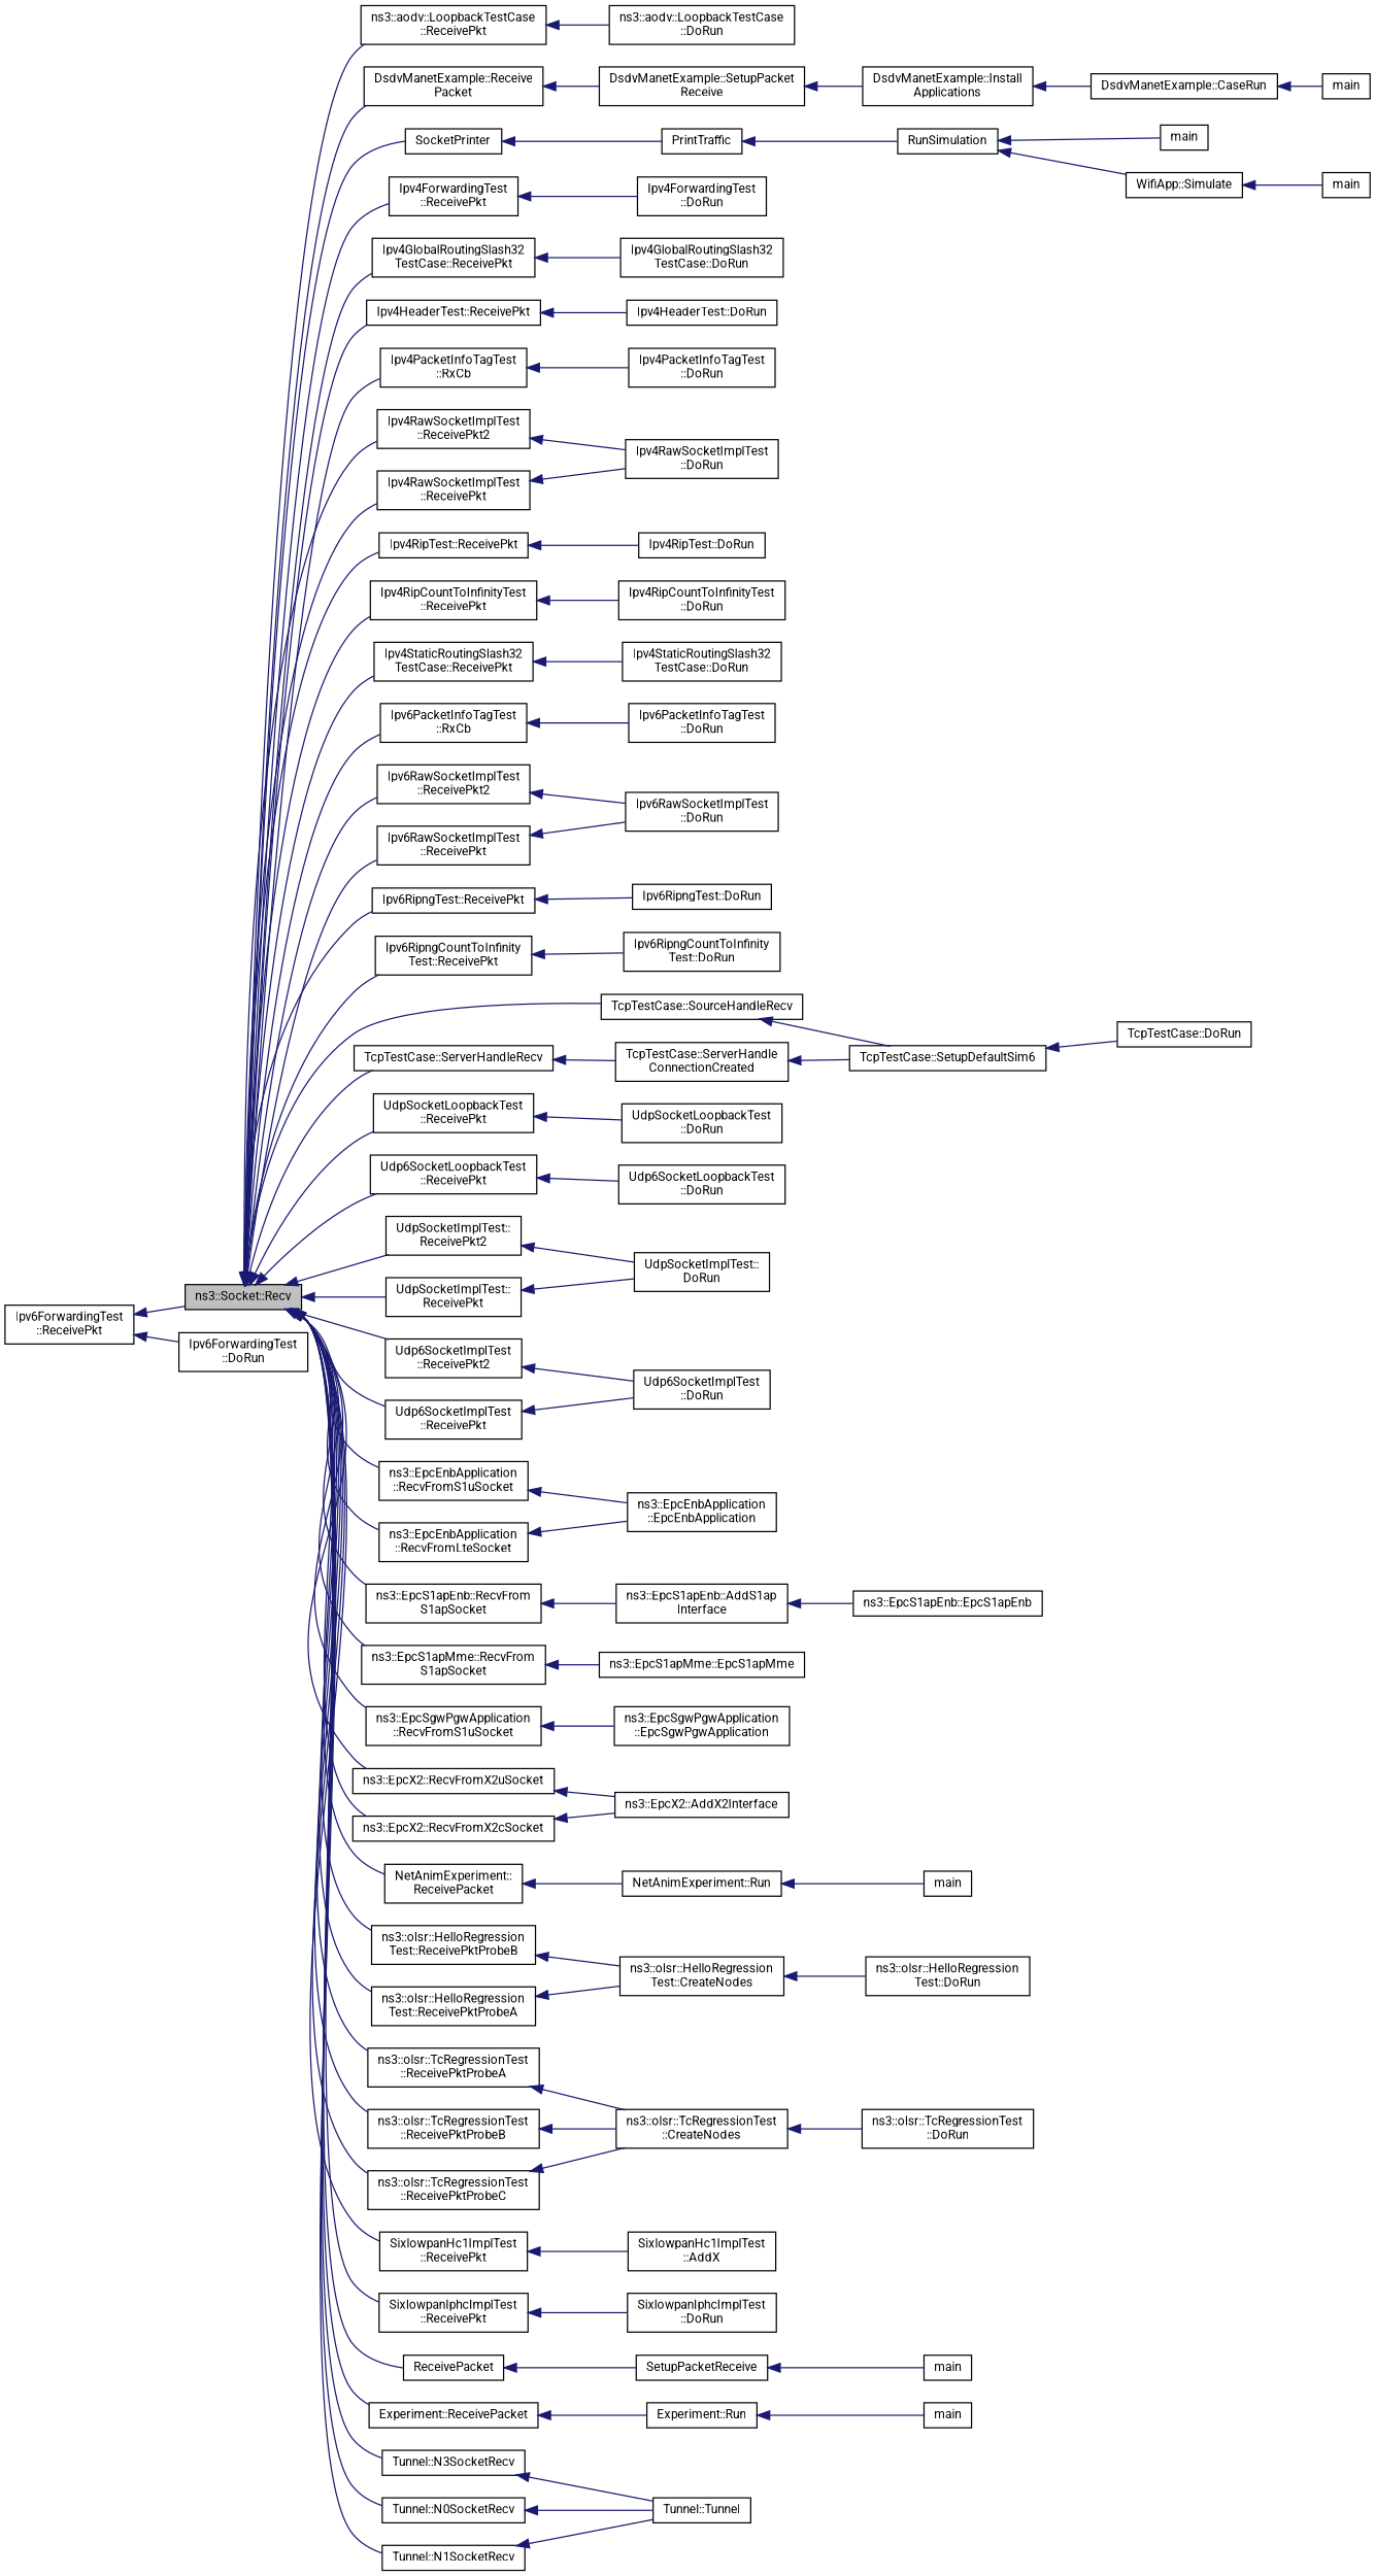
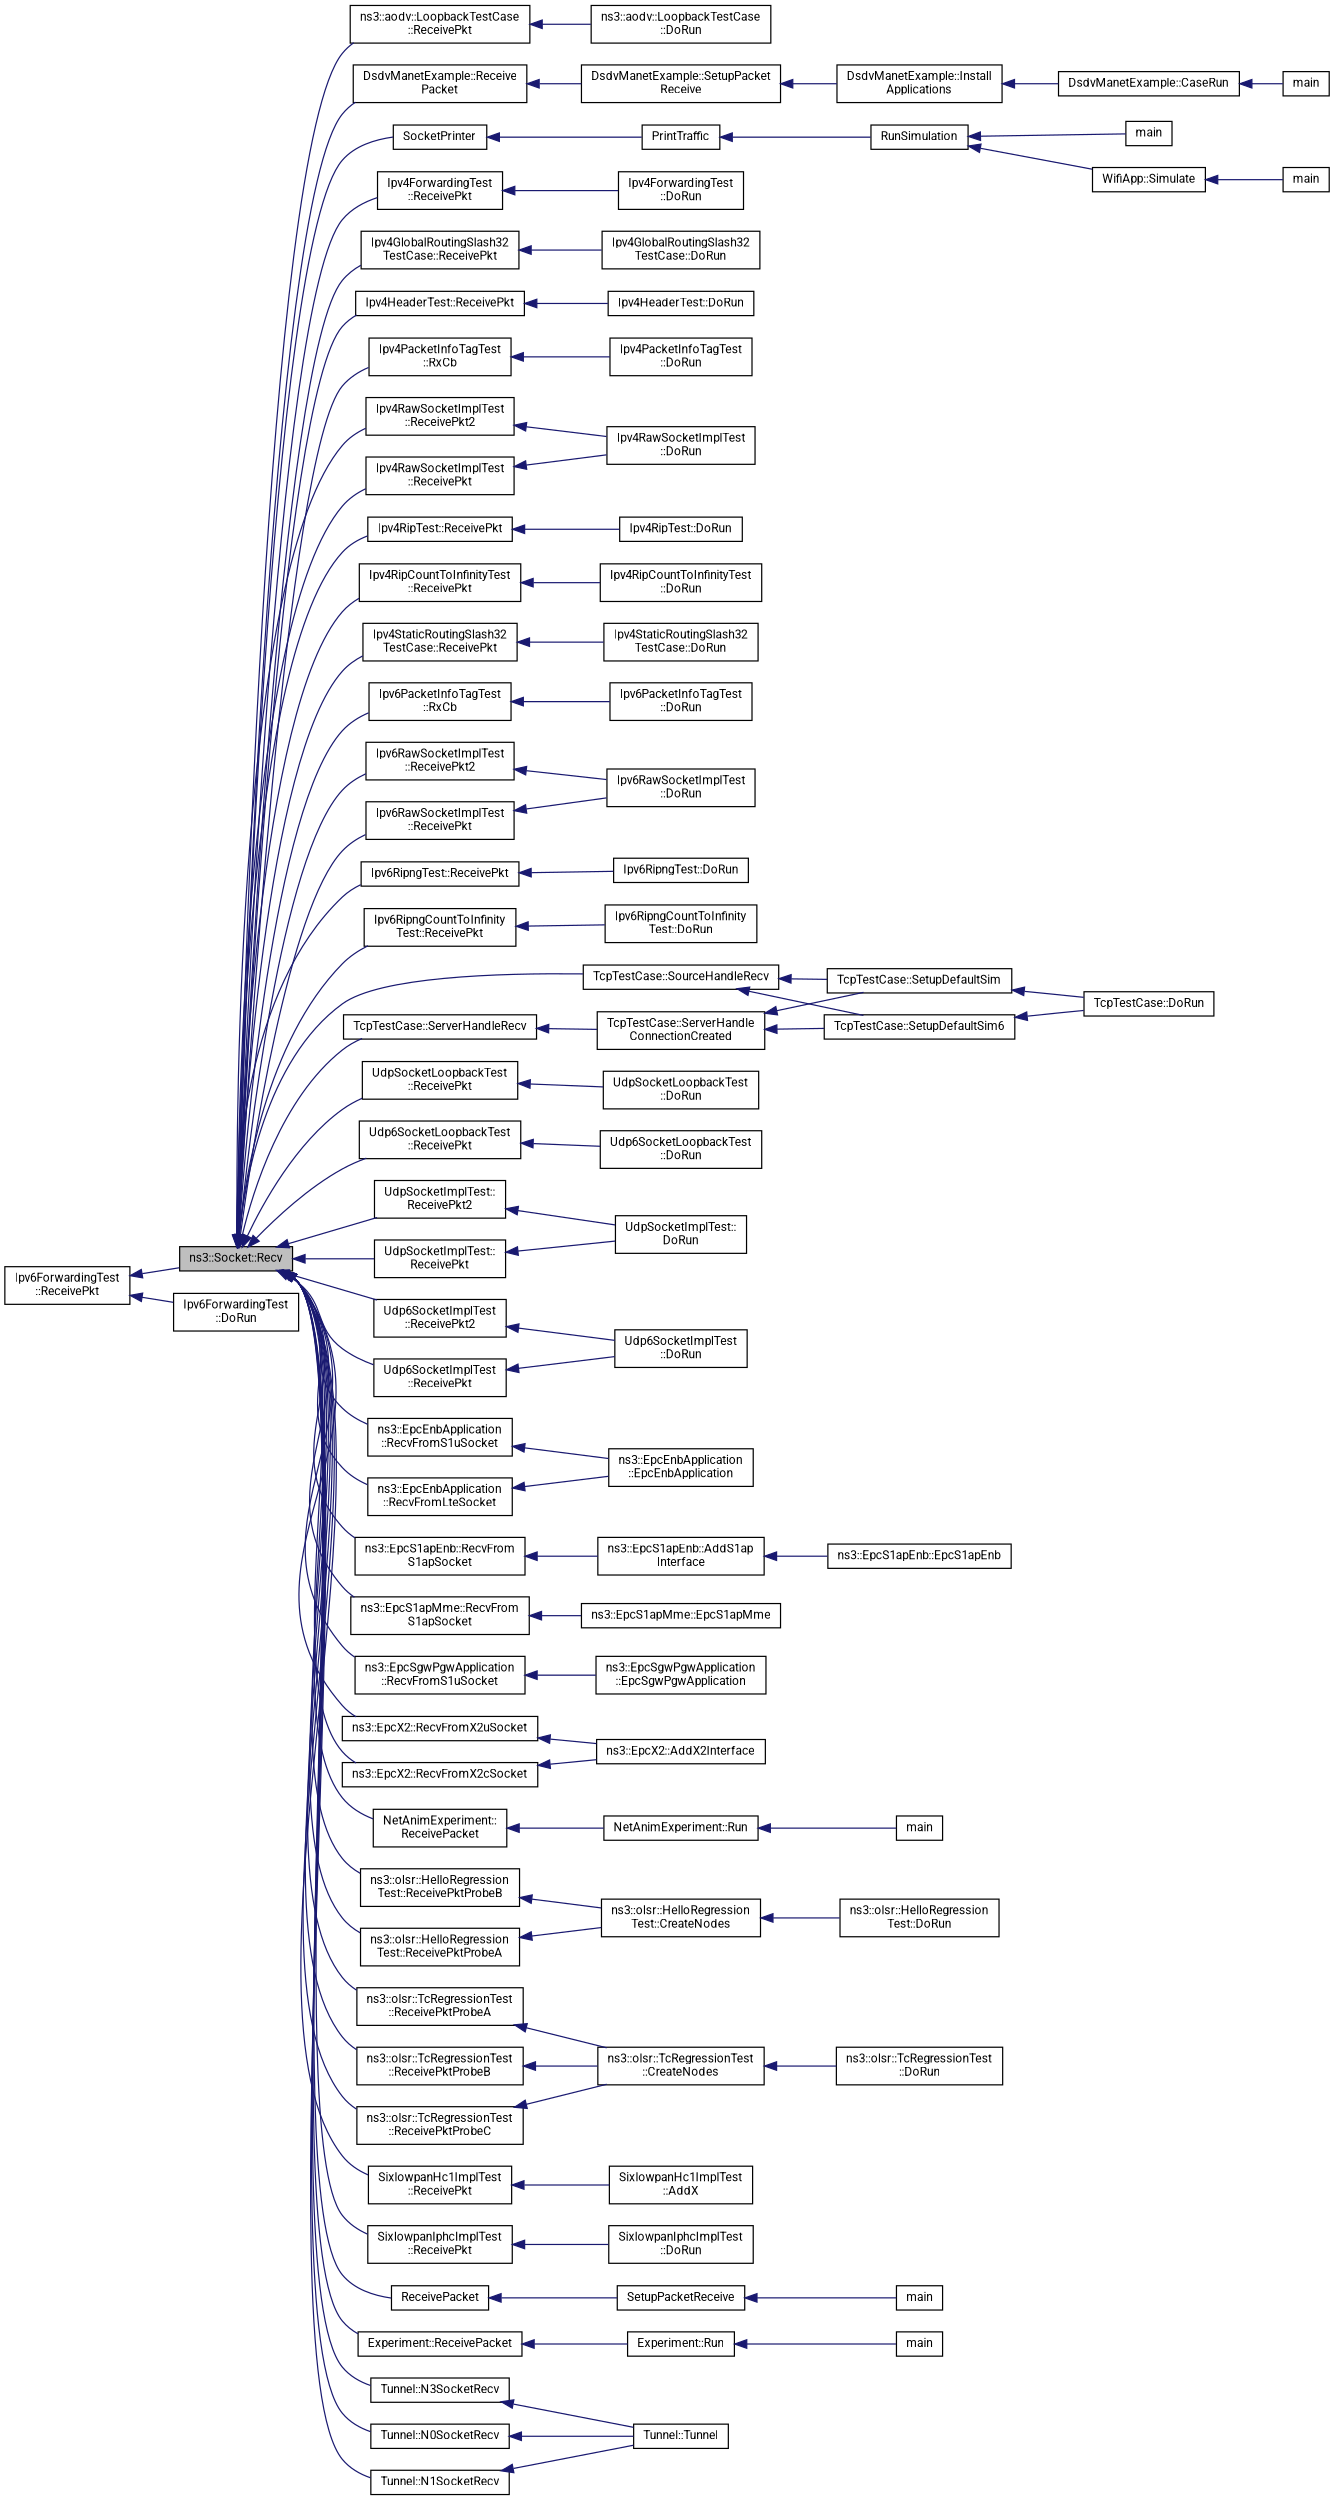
  digraph {
    fontname=Roboto
    rankdir=LR
    node [color=black fillcolor=white fontname=Roboto fontsize=10 shape=record style=filled]
    edge [color=midnightblue dir=back fontname=Roboto fontsize=10 labelfontname=Helvetica labelfontsize=10 style=solid]
    n1 [fillcolor=grey75 fontcolor=black height=0.2 label="ns3::Socket::Recv" width=0.4]
    n2 [height=0.2 label="ns3::aodv::LoopbackTestCase\l::ReceivePkt" width=0.4]
    n3 [height=0.2 label="DsdvManetExample::Receive\lPacket" width=0.4]
    n4 [height=0.2 label=SocketPrinter width=0.4]
    n5 [height=0.2 label="Ipv4ForwardingTest\l::ReceivePkt" width=0.4]
    n6 [height=0.2 label="Ipv4GlobalRoutingSlash32\lTestCase::ReceivePkt" width=0.4]
    n7 [height=0.2 label="Ipv4HeaderTest::ReceivePkt" width=0.4]
    n8 [height=0.2 label="Ipv4PacketInfoTagTest\l::RxCb" width=0.4]
    n9 [height=0.2 label="Ipv4RawSocketImplTest\l::ReceivePkt" width=0.4]
    n10 [height=0.2 label="Ipv4RawSocketImplTest\l::ReceivePkt2" width=0.4]
    n11 [height=0.2 label="Ipv4RipTest::ReceivePkt" width=0.4]
    n12 [height=0.2 label="Ipv4RipCountToInfinityTest\l::ReceivePkt" width=0.4]
    n13 [height=0.2 label="Ipv4StaticRoutingSlash32\lTestCase::ReceivePkt" width=0.4]
    n14 [height=0.2 label="Ipv6PacketInfoTagTest\l::RxCb" width=0.4]
    n15 [height=0.2 label="Ipv6RawSocketImplTest\l::ReceivePkt" width=0.4]
    n16 [height=0.2 label="Ipv6RawSocketImplTest\l::ReceivePkt2" width=0.4]
    n17 [height=0.2 label="Ipv6RipngTest::ReceivePkt" width=0.4]
    n18 [height=0.2 label="Ipv6RipngCountToInfinity\lTest::ReceivePkt" width=0.4]
    n19 [height=0.2 label="TcpTestCase::ServerHandleRecv" width=0.4]
    n20 [height=0.2 label="TcpTestCase::SourceHandleRecv" width=0.4]
    n21 [height=0.2 label="UdpSocketLoopbackTest\l::ReceivePkt" width=0.4]
    n22 [height=0.2 label="Udp6SocketLoopbackTest\l::ReceivePkt" width=0.4]
    n23 [height=0.2 label="UdpSocketImplTest::\lReceivePkt" width=0.4]
    n24 [height=0.2 label="UdpSocketImplTest::\lReceivePkt2" width=0.4]
    n25 [height=0.2 label="Udp6SocketImplTest\l::ReceivePkt" width=0.4]
    n26 [height=0.2 label="Udp6SocketImplTest\l::ReceivePkt2" width=0.4]
    n27 [height=0.2 label="ns3::EpcEnbApplication\l::RecvFromLteSocket" width=0.4]
    n28 [height=0.2 label="ns3::EpcEnbApplication\l::RecvFromS1uSocket" width=0.4]
    n29 [height=0.2 label="ns3::EpcS1apEnb::RecvFrom\lS1apSocket" width=0.4]
    n30 [height=0.2 label="ns3::EpcS1apMme::RecvFrom\lS1apSocket" width=0.4]
    n31 [height=0.2 label="ns3::EpcSgwPgwApplication\l::RecvFromS1uSocket" width=0.4]
    n32 [height=0.2 label="ns3::EpcX2::RecvFromX2cSocket" width=0.4]
    n33 [height=0.2 label="ns3::EpcX2::RecvFromX2uSocket" width=0.4]
    n34 [height=0.2 label="NetAnimExperiment::\lReceivePacket" width=0.4]
    n35 [height=0.2 label="ns3::olsr::HelloRegression\lTest::ReceivePktProbeA" width=0.4]
    n36 [height=0.2 label="ns3::olsr::HelloRegression\lTest::ReceivePktProbeB" width=0.4]
    n37 [height=0.2 label="ns3::olsr::TcRegressionTest\l::ReceivePktProbeA" width=0.4]
    n38 [height=0.2 label="ns3::olsr::TcRegressionTest\l::ReceivePktProbeB" width=0.4]
    n39 [height=0.2 label="ns3::olsr::TcRegressionTest\l::ReceivePktProbeC" width=0.4]
    n40 [height=0.2 label="SixlowpanHc1ImplTest\l::ReceivePkt" width=0.4]
    n41 [height=0.2 label="SixlowpanIphcImplTest\l::ReceivePkt" width=0.4]
    n42 [height=0.2 label=ReceivePacket width=0.4]
    n43 [height=0.2 label="Experiment::ReceivePacket" width=0.4]
    n44 [height=0.2 label="Tunnel::N3SocketRecv" width=0.4]
    n45 [height=0.2 label="Tunnel::N0SocketRecv" width=0.4]
    n46 [height=0.2 label="Tunnel::N1SocketRecv" width=0.4]
    n47 [height=0.2 label="ns3::aodv::LoopbackTestCase\l::DoRun" width=0.4]
    n48 [height=0.2 label="DsdvManetExample::SetupPacket\lReceive" width=0.4]
    n49 [height=0.2 label=PrintTraffic width=0.4]
    n50 [height=0.2 label="Ipv4ForwardingTest\l::DoRun" width=0.4]
    n51 [height=0.2 label="Ipv4GlobalRoutingSlash32\lTestCase::DoRun" width=0.4]
    n52 [height=0.2 label="Ipv4HeaderTest::DoRun" width=0.4]
    n53 [height=0.2 label="Ipv4PacketInfoTagTest\l::DoRun" width=0.4]
    n54 [height=0.2 label="Ipv4RawSocketImplTest\l::DoRun" width=0.4]
    n55 [height=0.2 label="Ipv4RipTest::DoRun" width=0.4]
    n56 [height=0.2 label="Ipv4RipCountToInfinityTest\l::DoRun" width=0.4]
    n57 [height=0.2 label="Ipv4StaticRoutingSlash32\lTestCase::DoRun" width=0.4]
    n58 [height=0.2 label="Ipv6ForwardingTest\l::ReceivePkt" width=0.4]
    n59 [height=0.2 label="Ipv6ForwardingTest\l::DoRun" width=0.4]
    n60 [height=0.2 label="Ipv6PacketInfoTagTest\l::DoRun" width=0.4]
    n61 [height=0.2 label="Ipv6RawSocketImplTest\l::DoRun" width=0.4]
    n62 [height=0.2 label="Ipv6RipngTest::DoRun" width=0.4]
    n63 [height=0.2 label="Ipv6RipngCountToInfinity\lTest::DoRun" width=0.4]
    n64 [height=0.2 label="TcpTestCase::ServerHandle\lConnectionCreated" width=0.4]
+   n65 [height=0.2 label="TcpTestCase::SetupDefaultSim" width=0.4]
    n66 [height=0.2 label="TcpTestCase::SetupDefaultSim6" width=0.4]
    n67 [height=0.2 label="UdpSocketLoopbackTest\l::DoRun" width=0.4]
    n68 [height=0.2 label="Udp6SocketLoopbackTest\l::DoRun" width=0.4]
    n69 [height=0.2 label="UdpSocketImplTest::\lDoRun" width=0.4]
    n70 [height=0.2 label="Udp6SocketImplTest\l::DoRun" width=0.4]
    n71 [height=0.2 label="ns3::EpcEnbApplication\l::EpcEnbApplication" width=0.4]
    n72 [height=0.2 label="ns3::EpcS1apEnb::AddS1ap\lInterface" width=0.4]
    n73 [height=0.2 label="ns3::EpcS1apMme::EpcS1apMme" width=0.4]
    n74 [height=0.2 label="ns3::EpcSgwPgwApplication\l::EpcSgwPgwApplication" width=0.4]
    n75 [height=0.2 label="ns3::EpcX2::AddX2Interface" width=0.4]
    n76 [height=0.2 label="NetAnimExperiment::Run" width=0.4]
    n77 [height=0.2 label="ns3::olsr::HelloRegression\lTest::CreateNodes" width=0.4]
    n78 [height=0.2 label="ns3::olsr::TcRegressionTest\l::CreateNodes" width=0.4]
    n79 [height=0.2 label="SixlowpanHc1ImplTest\l::AddX" width=0.4]
    n80 [height=0.2 label="SixlowpanIphcImplTest\l::DoRun" width=0.4]
    n81 [height=0.2 label=SetupPacketReceive width=0.4]
    n82 [height=0.2 label="Experiment::Run" width=0.4]
    n83 [height=0.2 label="Tunnel::Tunnel" width=0.4]
    n84 [height=0.2 label="DsdvManetExample::Install\lApplications" width=0.4]
    n85 [height=0.2 label="DsdvManetExample::CaseRun" width=0.4]
    n86 [height=0.2 label=main width=0.4]
    n87 [height=0.2 label=RunSimulation width=0.4]
    n88 [height=0.2 label=main width=0.4]
    n89 [height=0.2 label="WifiApp::Simulate" width=0.4]
    n90 [height=0.2 label=main width=0.4]
    n91 [height=0.2 label="TcpTestCase::DoRun" width=0.4]
    n92 [height=0.2 label="ns3::EpcS1apEnb::EpcS1apEnb" width=0.4]
    n93 [height=0.2 label=main width=0.4]
    n94 [height=0.2 label="ns3::olsr::HelloRegression\lTest::DoRun" width=0.4]
    n95 [height=0.2 label="ns3::olsr::TcRegressionTest\l::DoRun" width=0.4]
    n96 [height=0.2 label=main width=0.4]
    n97 [height=0.2 label=main width=0.4]
    n1 -> n2
    n1 -> n3
    n1 -> n4
    n1 -> n5
    n1 -> n6
    n1 -> n7
    n1 -> n8
    n1 -> n9
    n1 -> n10
    n1 -> n11
    n1 -> n12
    n1 -> n13
    n1 -> n14
    n1 -> n15
    n1 -> n16
    n1 -> n17
    n1 -> n18
    n1 -> n19
    n1 -> n20
    n1 -> n21
    n1 -> n22
    n1 -> n23
    n1 -> n24
    n1 -> n25
    n1 -> n26
    n1 -> n27
    n1 -> n28
    n1 -> n29
    n1 -> n30
    n1 -> n31
    n1 -> n32
    n1 -> n33
    n1 -> n34
    n1 -> n35
    n1 -> n36
    n1 -> n37
    n1 -> n38
    n1 -> n39
    n1 -> n40
    n1 -> n41
    n1 -> n42
    n1 -> n43
    n1 -> n44
    n1 -> n45
    n1 -> n46
    n2 -> n47
    n3 -> n48
    n4 -> n49
    n5 -> n50
    n6 -> n51
    n7 -> n52
    n8 -> n53
    n9 -> n54
    n10 -> n54
    n11 -> n55
    n12 -> n56
    n13 -> n57
    n14 -> n60
    n15 -> n61
    n16 -> n61
    n17 -> n62
    n18 -> n63
    n19 -> n64
+   n20 -> n65
    n20 -> n66
    n21 -> n67
    n22 -> n68
    n23 -> n69
    n24 -> n69
    n25 -> n70
    n26 -> n70
    n27 -> n71
    n28 -> n71
    n29 -> n72
    n30 -> n73
    n31 -> n74
    n32 -> n75
    n33 -> n75
    n34 -> n76
    n35 -> n77
    n36 -> n77
    n37 -> n78
    n38 -> n78
    n39 -> n78
    n40 -> n79
    n41 -> n80
    n42 -> n81
    n43 -> n82
    n44 -> n83
    n45 -> n83
    n46 -> n83
    n48 -> n84
    n49 -> n87
    n58 -> n1
    n58 -> n59
+   n64 -> n65
    n64 -> n66
+   n65 -> n91
    n66 -> n91
    n72 -> n92
    n76 -> n93
    n77 -> n94
    n78 -> n95
    n81 -> n96
    n82 -> n97
    n84 -> n85
    n85 -> n86
    n87 -> n88
    n87 -> n89
    n89 -> n90
  }
